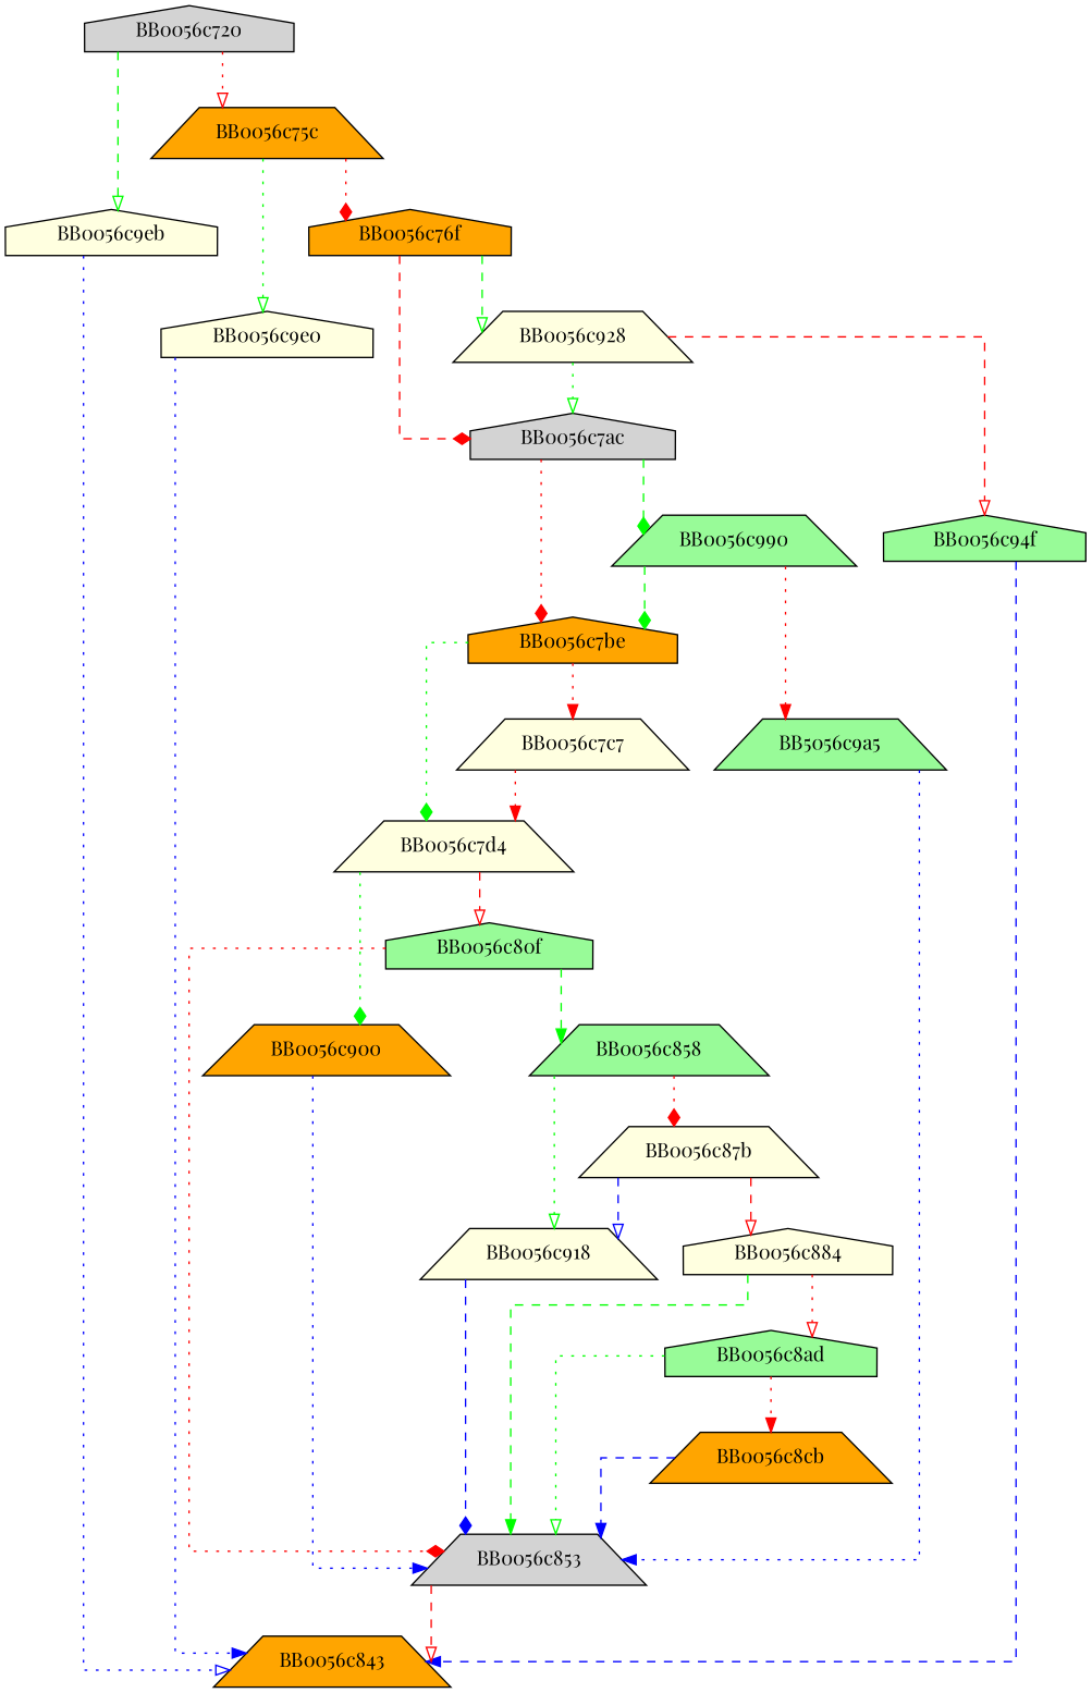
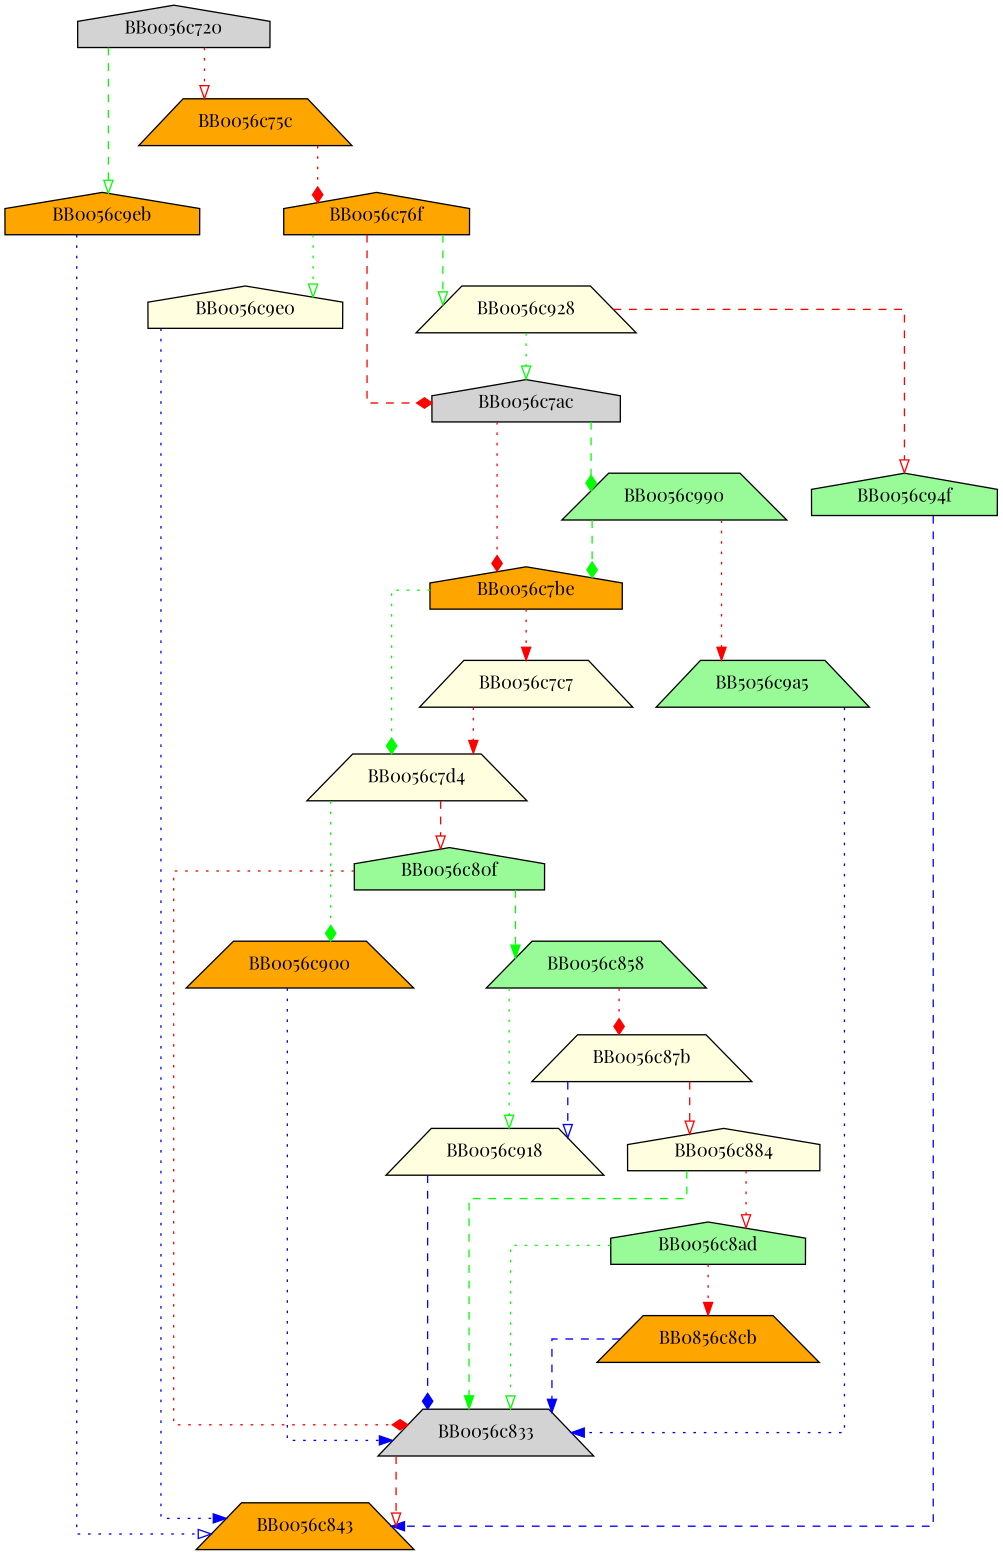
  digraph {
    fontname="Playfair Display"
    splines=ortho
    node [fillcolor=orange fontname="Playfair Display" shape=trapezium style=filled]
    edge [arrowhead=onormal color=red fontname="Playfair Display" style=dotted]
    BB0056c720 [fillcolor=lightgrey shape=house]
-   BB0056c9eb [fillcolor=lightyellow shape=house]
+   BB0056c9eb [shape=house]
    BB0056c75c
    BB0056c843
    BB0056c9e0 [fillcolor=lightyellow shape=house]
    BB0056c76f [shape=house]
    BB0056c928 [fillcolor=lightyellow]
    BB0056c7ac [fillcolor=lightgrey shape=house]
    BB0056c94f [fillcolor=palegreen shape=house]
    BB0056c990 [fillcolor=palegreen]
    BB0056c7be [shape=house]
    n12 [fillcolor=palegreen label=BB5056c9a5]
    BB0056c7d4 [fillcolor=lightyellow]
    BB0056c7c7 [fillcolor=lightyellow]
-   BB0056c833 [fillcolor=lightgrey label=BB0056c853]
+   BB0056c833 [fillcolor=lightgrey]
    BB0056c900
    BB0056c80f [fillcolor=palegreen shape=house]
    BB0056c858 [fillcolor=palegreen]
    BB0056c918 [fillcolor=lightyellow]
    BB0056c87b [fillcolor=lightyellow]
    BB0056c884 [fillcolor=lightyellow shape=house]
    BB0056c8ad [fillcolor=palegreen shape=house]
-   BB0056c8cb
+   BB0056c8cb [label=BB0856c8cb]
    BB0056c720 -> BB0056c9eb [color=green style=dashed]
    BB0056c720 -> BB0056c75c
    BB0056c9eb -> BB0056c843 [color=blue]
-   BB0056c75c -> BB0056c9e0 [color=green]
+   BB0056c76f -> BB0056c9e0 [color=green]
    BB0056c75c -> BB0056c76f [arrowhead=diamond]
    BB0056c9e0 -> BB0056c843 [arrowhead=normal color=blue]
    BB0056c76f -> BB0056c928 [color=green style=dashed]
    BB0056c76f -> BB0056c7ac [arrowhead=diamond style=dashed]
    BB0056c928 -> BB0056c7ac [color=green]
    BB0056c928 -> BB0056c94f [style=dashed]
    BB0056c7ac -> BB0056c990 [arrowhead=diamond color=green style=dashed]
    BB0056c7ac -> BB0056c7be [arrowhead=diamond]
    BB0056c94f -> BB0056c843 [arrowhead=normal color=blue style=dashed]
    BB0056c990 -> BB0056c7be [arrowhead=diamond color=green style=dashed]
    BB0056c990 -> n12 [arrowhead=normal]
    BB0056c7be -> BB0056c7d4 [arrowhead=diamond color=green]
    BB0056c7be -> BB0056c7c7 [arrowhead=normal]
    n12 -> BB0056c833 [arrowhead=normal color=blue]
    BB0056c7d4 -> BB0056c900 [arrowhead=diamond color=green]
    BB0056c7d4 -> BB0056c80f [style=dashed]
    BB0056c7c7 -> BB0056c7d4 [arrowhead=normal]
    BB0056c833 -> BB0056c843 [style=dashed]
    BB0056c900 -> BB0056c833 [arrowhead=normal color=blue]
    BB0056c80f -> BB0056c833 [arrowhead=diamond]
    BB0056c80f -> BB0056c858 [arrowhead=normal color=green style=dashed]
    BB0056c858 -> BB0056c918 [color=green]
    BB0056c858 -> BB0056c87b [arrowhead=diamond]
    BB0056c918 -> BB0056c833 [arrowhead=diamond color=blue style=dashed]
    BB0056c87b -> BB0056c918 [color=blue style=dashed]
    BB0056c87b -> BB0056c884 [style=dashed]
    BB0056c884 -> BB0056c833 [arrowhead=normal color=green style=dashed]
    BB0056c884 -> BB0056c8ad
    BB0056c8ad -> BB0056c833 [color=green]
    BB0056c8ad -> BB0056c8cb [arrowhead=normal]
    BB0056c8cb -> BB0056c833 [arrowhead=normal color=blue style=dashed]
  }
